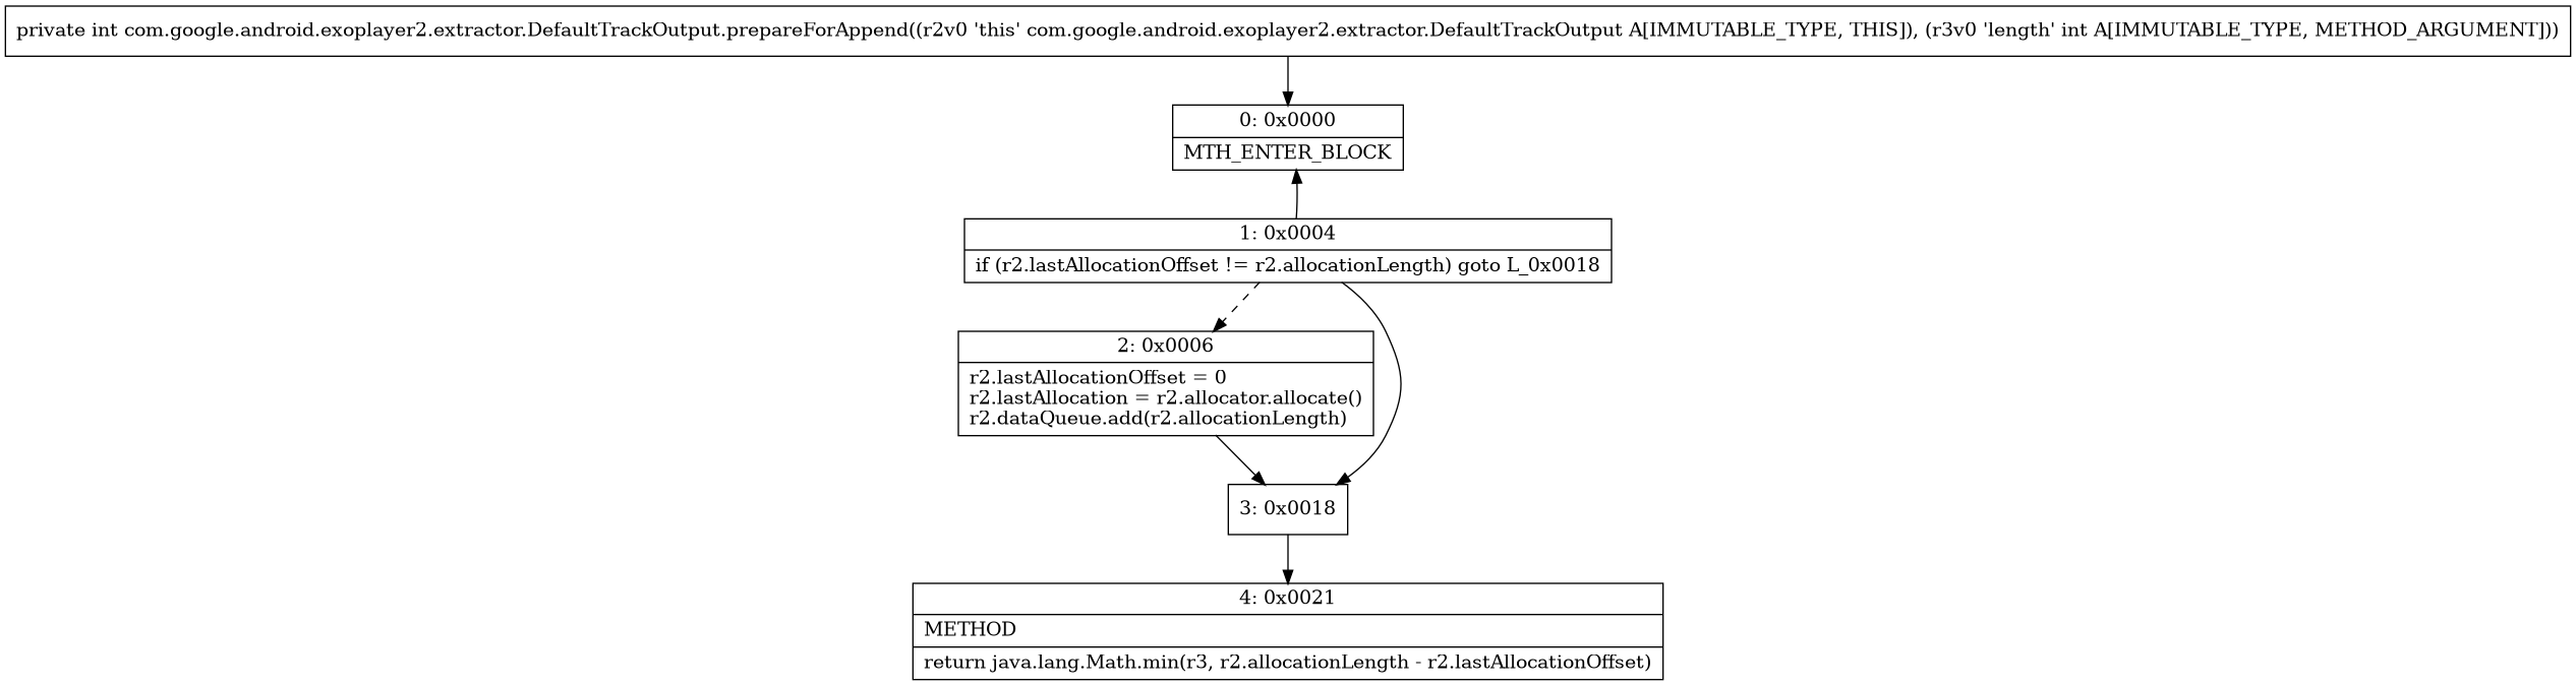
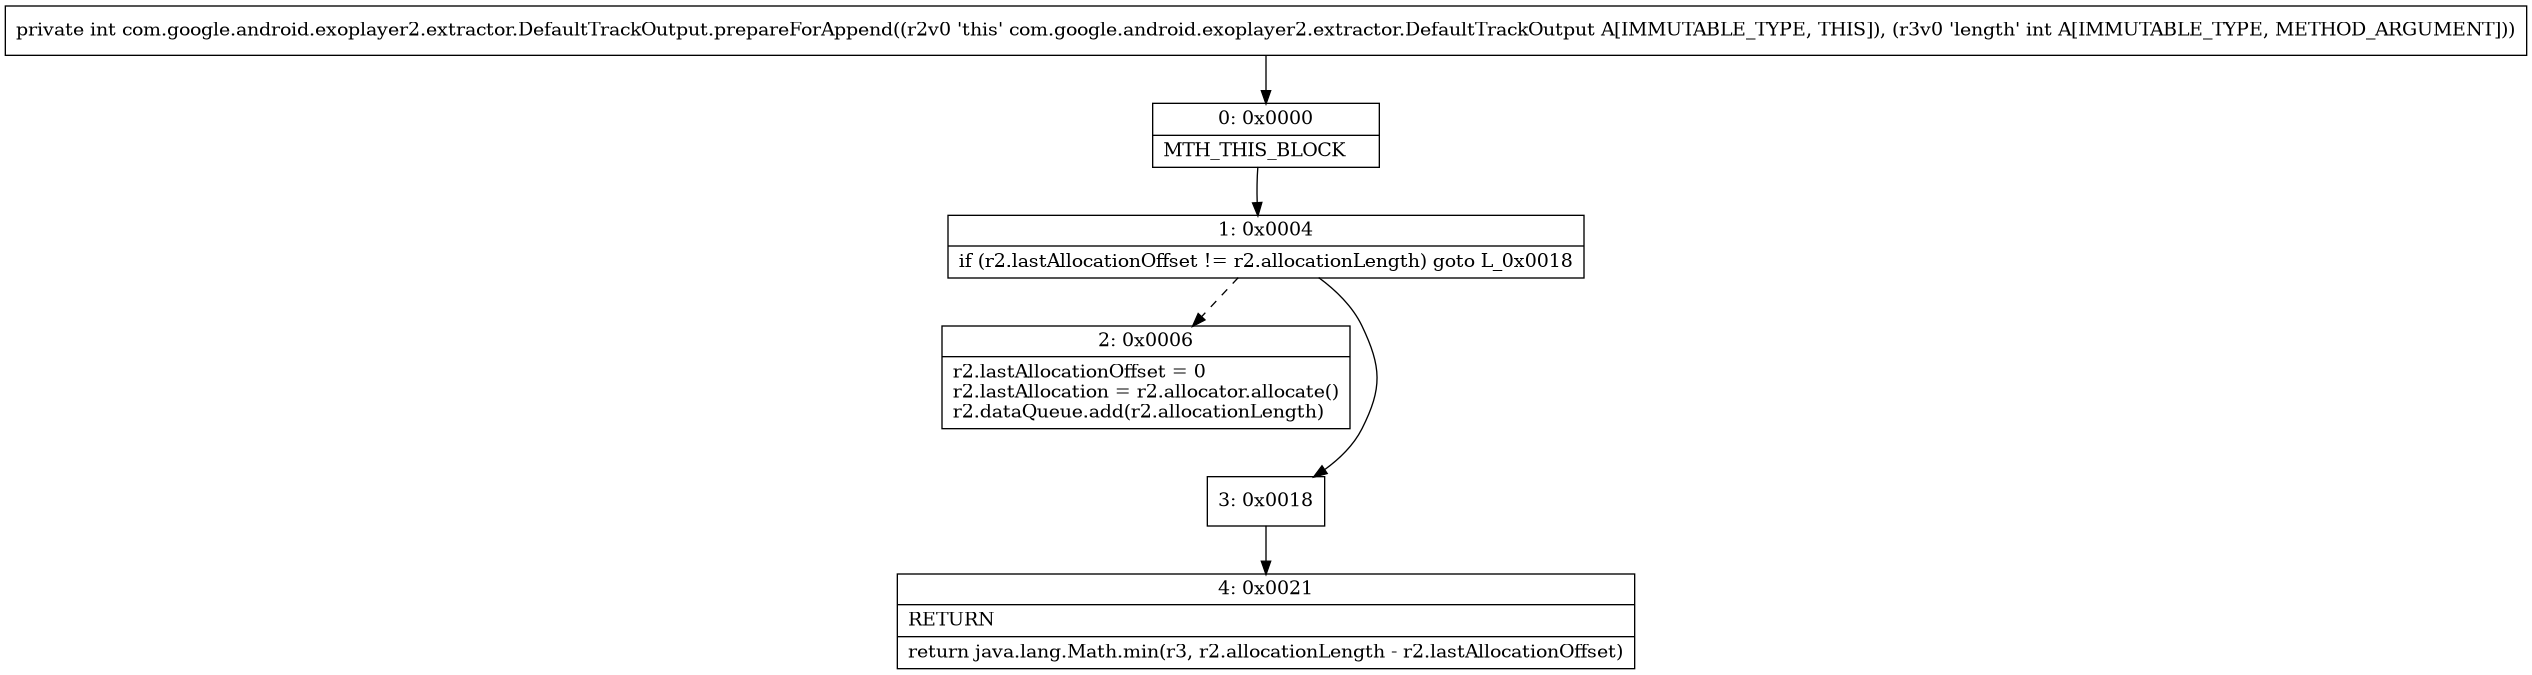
  digraph {
    node [shape=record]
-   n1 [label="{0\:\ 0x0000|MTH_ENTER_BLOCK\l}"]
+   n1 [label="{0\:\ 0x0000|MTH_THIS_BLOCK\l}"]
    n2 [label="{1\:\ 0x0004|if (r2.lastAllocationOffset != r2.allocationLength) goto L_0x0018\l}"]
    n3 [label="{2\:\ 0x0006|r2.lastAllocationOffset = 0\lr2.lastAllocation = r2.allocator.allocate()\lr2.dataQueue.add(r2.allocationLength)\l}"]
    n4 [label="{3\:\ 0x0018}"]
-   n5 [label="{4\:\ 0x0021|METHOD\l|return java.lang.Math.min(r3, r2.allocationLength \- r2.lastAllocationOffset)\l}"]
+   n5 [label="{4\:\ 0x0021|RETURN\l|return java.lang.Math.min(r3, r2.allocationLength \- r2.lastAllocationOffset)\l}"]
    n6 [label="{private int com.google.android.exoplayer2.extractor.DefaultTrackOutput.prepareForAppend((r2v0 'this' com.google.android.exoplayer2.extractor.DefaultTrackOutput A[IMMUTABLE_TYPE, THIS]), (r3v0 'length' int A[IMMUTABLE_TYPE, METHOD_ARGUMENT])) }"]
-   n2 -> n1
+   n1 -> n2
    n2 -> n3 [style=dashed]
    n2 -> n4
-   n3 -> n4
    n4 -> n5
    n6 -> n1
  }
